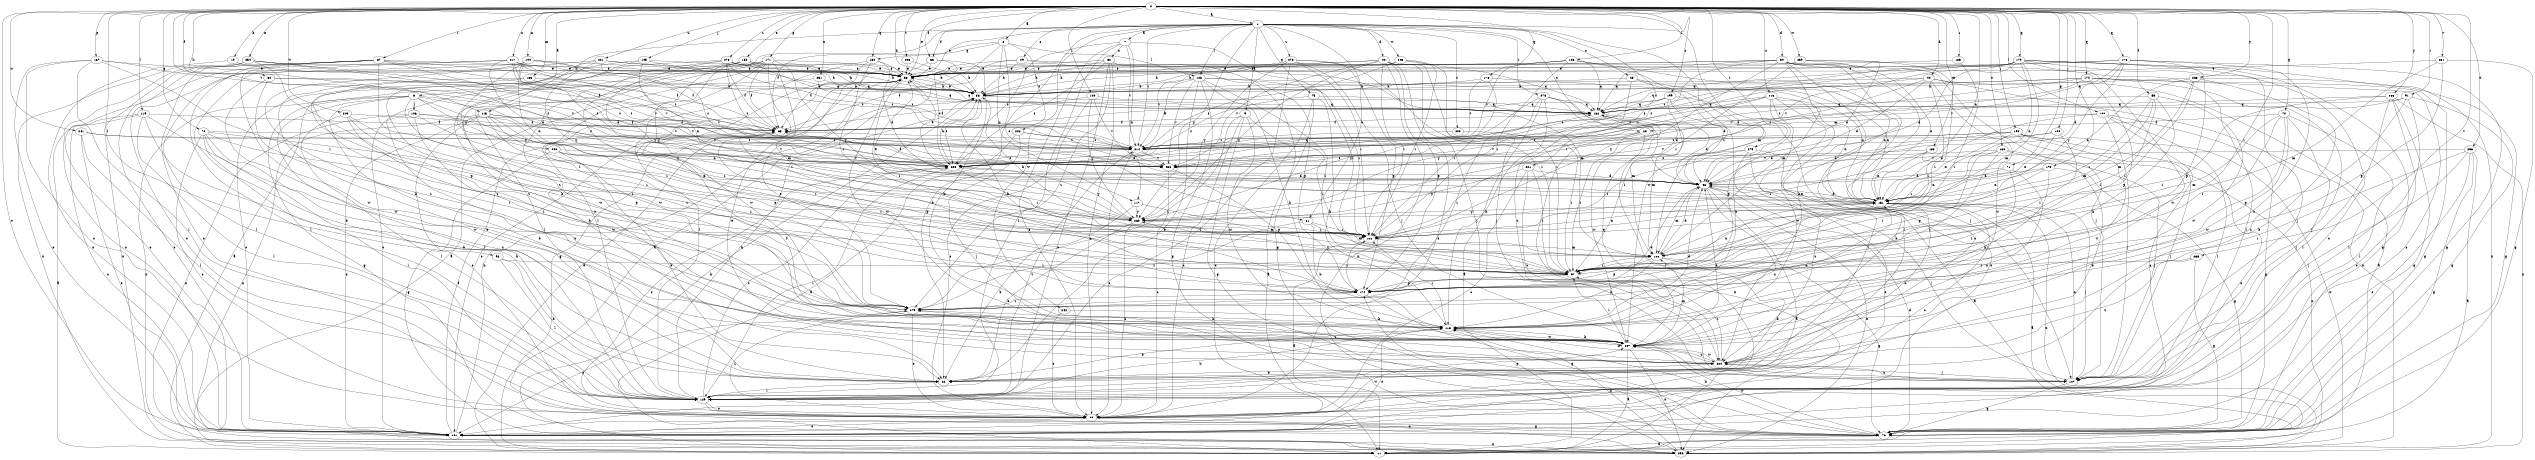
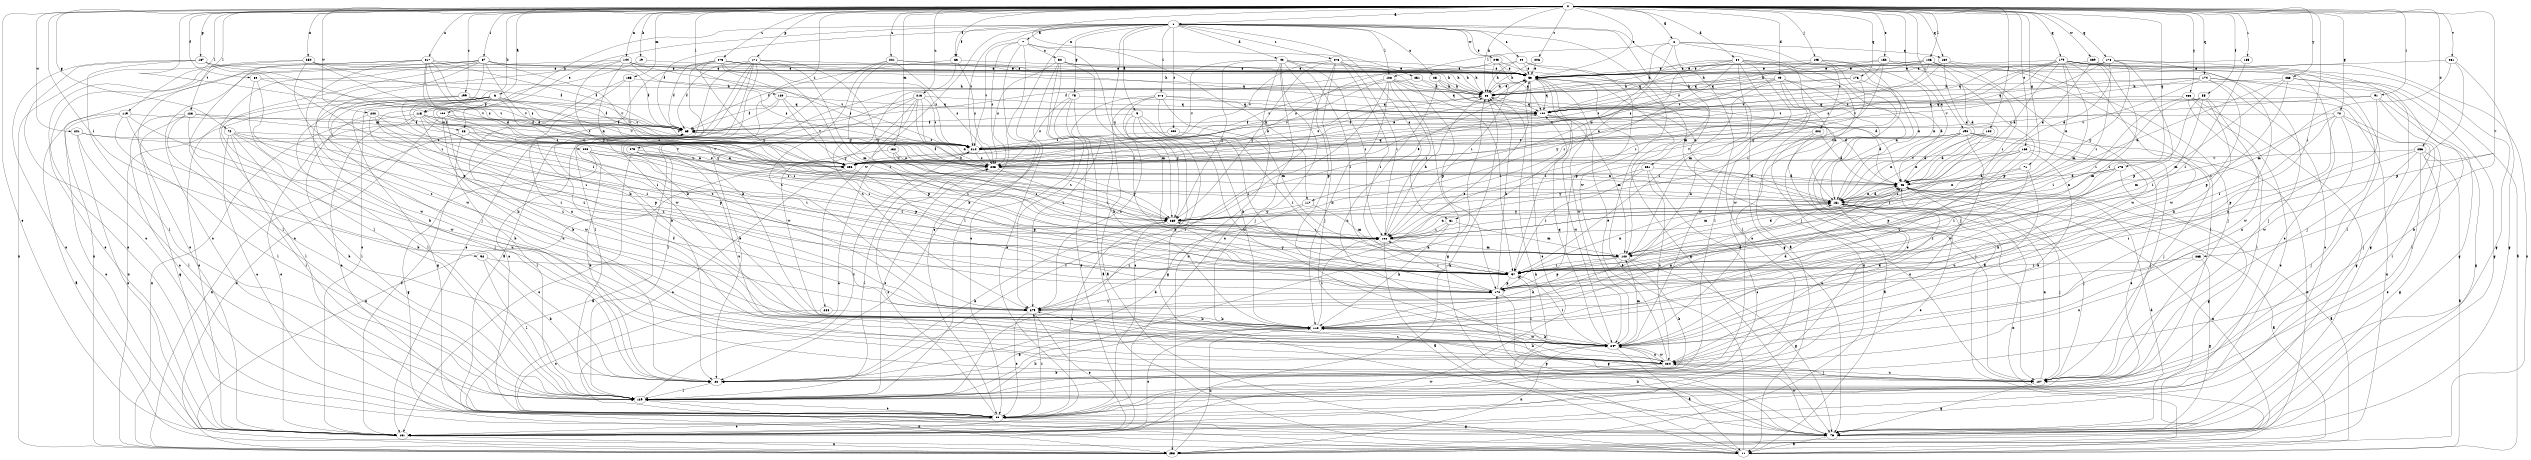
  strict digraph {
    0
    1
    2
    6
    19
    34
    40
    53
    55
    60
    63
    70
    71
    72
    86
    87
    91
    92
    97
    104
    105
    115
    119
    120
    123
    126
    132
    135
    144
    151
    152
    160
    161
    167
    171
    173
    174
    176
    178
    179
    180
    185
    190
    199
    206
    214
    216
    217
    221
    231
    235
    239
    240
    241
    251
    254
    256
    266
    268
    273
    275
    7
    9
    22
    23
    25
    29
    31
    42
    65
    75
    128
    140
    200
    201
    243
    244
    269
    276
    278
    247
    11
    117
    129
    202
    76
    106
    203
    236
    246
    258
    279
    33
    118
    192
    107
    182
    43
    172
    224
    32
    0 -> 1 [label=a]
    0 -> 2 [label=a]
    0 -> 6 [label=a]
    0 -> 19 [label=b]
    0 -> 34 [label=d]
    0 -> 40 [label=d]
    0 -> 53 [label=e]
    0 -> 55 [label=f]
    0 -> 60 [label=f]
    0 -> 63 [label=f]
    0 -> 70 [label=g]
    0 -> 71 [label=g]
    0 -> 72 [label=g]
    0 -> 86 [label=h]
    0 -> 87 [label=i]
    0 -> 91 [label=i]
    0 -> 92 [label=i]
    0 -> 97 [label=i]
    0 -> 104 [label=j]
    0 -> 105 [label=j]
    0 -> 115 [label=k]
    0 -> 119 [label=l]
    0 -> 120 [label=l]
    0 -> 123 [label=l]
    0 -> 126 [label=l]
    0 -> 132 [label=m]
    0 -> 135 [label=m]
    0 -> 144 [label=n]
    0 -> 151 [label=n]
    0 -> 152 [label=o]
    0 -> 160 [label=o]
    0 -> 161 [label=o]
    0 -> 167 [label=p]
    0 -> 171 [label=p]
    0 -> 173 [label=q]
    0 -> 174 [label=q]
    0 -> 176 [label=q]
    0 -> 178 [label=q]
    0 -> 179 [label=q]
    0 -> 180 [label=q]
    0 -> 185 [label=r]
    0 -> 190 [label=r]
    0 -> 199 [label=s]
    0 -> 206 [label=t]
    0 -> 214 [label=t]
    0 -> 216 [label=u]
    0 -> 217 [label=u]
    0 -> 221 [label=u]
    0 -> 231 [label=v]
    0 -> 235 [label=v]
    0 -> 239 [label=w]
    0 -> 240 [label=w]
    0 -> 241 [label=w]
    0 -> 251 [label=x]
    0 -> 254 [label=x]
    0 -> 256 [label=x]
    0 -> 266 [label=y]
    0 -> 268 [label=y]
    0 -> 273 [label=z]
    0 -> 275 [label=z]
    1 -> 53 [label=e]
    1 -> 63 [label=f]
    1 -> 115 [label=k]
    1 -> 214 [label=t]
    1 -> 7 [label=a]
    1 -> 9 [label=a]
    1 -> 22 [label=b]
    1 -> 23 [label=c]
    1 -> 25 [label=c]
    1 -> 29 [label=c]
    1 -> 31 [label=c]
    1 -> 42 [label=d]
    1 -> 65 [label=f]
    1 -> 75 [label=g]
    1 -> 128 [label=l]
    1 -> 140 [label=m]
    1 -> 200 [label=s]
    1 -> 201 [label=s]
    1 -> 243 [label=w]
    1 -> 244 [label=w]
    1 -> 269 [label=y]
    1 -> 276 [label=z]
    1 -> 278 [label=z]
    1 -> 247 [label=w]
    2 -> 180 [label=q]
    2 -> 31 [label=c]
    2 -> 128 [label=l]
    2 -> 11 [label=a]
    2 -> 117 [label=k]
    2 -> 129 [label=l]
    2 -> 202 [label=s]
    6 -> 22 [label=b]
    6 -> 269 [label=y]
    6 -> 129 [label=l]
    6 -> 76 [label=g]
    6 -> 106 [label=j]
    6 -> 203 [label=s]
    6 -> 236 [label=v]
    6 -> 246 [label=w]
    6 -> 258 [label=x]
    6 -> 279 [label=z]
    19 -> 53 [label=e]
    19 -> 161 [label=o]
    34 -> 53 [label=e]
    34 -> 86 [label=h]
    34 -> 151 [label=n]
    34 -> 140 [label=m]
    34 -> 129 [label=l]
    34 -> 203 [label=s]
    34 -> 33 [label=c]
    34 -> 118 [label=k]
    34 -> 192 [label=r]
    34 -> 107 [label=j]
    34 -> 182 [label=q]
    40 -> 86 [label=h]
    40 -> 97 [label=i]
    40 -> 269 [label=y]
    40 -> 247 [label=w]
    40 -> 11 [label=a]
    40 -> 236 [label=v]
    40 -> 258 [label=x]
    40 -> 43 [label=d]
    53 -> 86 [label=h]
    53 -> 97 [label=i]
    53 -> 161 [label=o]
    53 -> 247 [label=w]
    53 -> 76 [label=g]
    53 -> 182 [label=q]
    55 -> 97 [label=i]
    55 -> 140 [label=m]
    55 -> 247 [label=w]
    55 -> 118 [label=k]
    55 -> 192 [label=r]
    55 -> 182 [label=q]
    60 -> 86 [label=h]
    60 -> 214 [label=t]
    60 -> 247 [label=w]
    60 -> 279 [label=z]
    63 -> 53 [label=e]
    63 -> 65 [label=f]
    63 -> 203 [label=s]
    63 -> 118 [label=k]
    70 -> 97 [label=i]
    70 -> 65 [label=f]
    70 -> 140 [label=m]
    70 -> 247 [label=w]
    70 -> 129 [label=l]
    70 -> 107 [label=j]
    70 -> 172 [label=p]
    71 -> 151 [label=n]
    71 -> 279 [label=z]
    71 -> 43 [label=d]
    71 -> 224 [label=u]
    72 -> 97 [label=i]
    72 -> 214 [label=t]
    72 -> 22 [label=b]
    72 -> 129 [label=l]
    72 -> 33 [label=c]
    72 -> 192 [label=r]
    72 -> 224 [label=u]
    86 -> 53 [label=e]
    86 -> 203 [label=s]
    86 -> 182 [label=q]
    87 -> 53 [label=e]
    87 -> 97 [label=i]
    87 -> 161 [label=o]
    87 -> 65 [label=f]
    87 -> 247 [label=w]
    87 -> 129 [label=l]
    87 -> 236 [label=v]
    87 -> 258 [label=x]
    87 -> 33 [label=c]
    87 -> 43 [label=d]
    91 -> 214 [label=t]
    91 -> 129 [label=l]
    91 -> 76 [label=g]
    91 -> 182 [label=q]
    91 -> 224 [label=u]
    92 -> 97 [label=i]
    92 -> 22 [label=b]
    92 -> 129 [label=l]
    97 -> 151 [label=n]
    97 -> 269 [label=y]
    97 -> 172 [label=p]
    104 -> 97 [label=i]
    104 -> 151 [label=n]
    104 -> 214 [label=t]
    104 -> 43 [label=d]
    105 -> 53 [label=e]
    105 -> 151 [label=n]
    105 -> 161 [label=o]
    105 -> 247 [label=w]
    105 -> 182 [label=q]
    115 -> 151 [label=n]
    115 -> 161 [label=o]
    115 -> 214 [label=t]
    115 -> 65 [label=f]
    115 -> 258 [label=x]
    115 -> 279 [label=z]
    115 -> 33 [label=c]
    115 -> 192 [label=r]
    115 -> 172 [label=p]
    119 -> 161 [label=o]
    119 -> 22 [label=b]
    119 -> 65 [label=f]
    119 -> 247 [label=w]
    119 -> 11 [label=a]
    119 -> 129 [label=l]
    120 -> 65 [label=f]
    120 -> 269 [label=y]
    120 -> 236 [label=v]
    120 -> 33 [label=c]
    120 -> 182 [label=q]
    123 -> 151 [label=n]
    123 -> 23 [label=m]
    123 -> 129 [label=l]
    123 -> 76 [label=g]
    123 -> 33 [label=c]
    123 -> 107 [label=j]
    126 -> 53 [label=e]
    126 -> 86 [label=h]
    126 -> 214 [label=t]
    126 -> 192 [label=r]
    126 -> 107 [label=j]
    126 -> 182 [label=q]
    126 -> 43 [label=d]
    132 -> 151 [label=n]
    132 -> 203 [label=s]
    132 -> 258 [label=x]
    132 -> 192 [label=r]
    135 -> 86 [label=h]
    135 -> 22 [label=b]
    135 -> 236 [label=v]
    135 -> 279 [label=z]
    144 -> 53 [label=e]
    144 -> 86 [label=h]
    144 -> 151 [label=n]
    144 -> 214 [label=t]
    144 -> 22 [label=b]
    144 -> 269 [label=y]
    144 -> 203 [label=s]
    144 -> 33 [label=c]
    151 -> 269 [label=y]
    151 -> 11 [label=a]
    151 -> 258 [label=x]
    151 -> 33 [label=c]
    151 -> 107 [label=j]
    151 -> 43 [label=d]
    151 -> 224 [label=u]
    152 -> 53 [label=e]
    152 -> 86 [label=h]
    152 -> 214 [label=t]
    152 -> 269 [label=y]
    152 -> 11 [label=a]
    152 -> 172 [label=p]
    160 -> 22 [label=b]
    160 -> 236 [label=v]
    160 -> 279 [label=z]
    160 -> 192 [label=r]
    160 -> 107 [label=j]
    160 -> 172 [label=p]
    161 -> 86 [label=h]
    161 -> 65 [label=f]
    161 -> 258 [label=x]
    167 -> 53 [label=e]
    167 -> 161 [label=o]
    167 -> 129 [label=l]
    167 -> 236 [label=v]
    167 -> 33 [label=c]
    167 -> 192 [label=r]
    171 -> 53 [label=e]
    171 -> 97 [label=i]
    171 -> 161 [label=o]
    171 -> 22 [label=b]
    171 -> 65 [label=f]
    171 -> 140 [label=m]
    171 -> 269 [label=y]
    171 -> 247 [label=w]
    171 -> 11 [label=a]
    171 -> 129 [label=l]
    173 -> 97 [label=i]
    173 -> 151 [label=n]
    173 -> 76 [label=g]
    173 -> 118 [label=k]
    173 -> 43 [label=d]
    174 -> 86 [label=h]
    174 -> 214 [label=t]
    174 -> 76 [label=g]
    174 -> 236 [label=v]
    174 -> 33 [label=c]
    174 -> 107 [label=j]
    174 -> 182 [label=q]
    174 -> 172 [label=p]
    176 -> 86 [label=h]
    176 -> 151 [label=n]
    176 -> 214 [label=t]
    176 -> 192 [label=r]
    178 -> 53 [label=e]
    178 -> 269 [label=y]
    178 -> 76 [label=g]
    178 -> 236 [label=v]
    178 -> 182 [label=q]
    178 -> 43 [label=d]
    178 -> 172 [label=p]
    178 -> 224 [label=u]
    179 -> 53 [label=e]
    179 -> 151 [label=n]
    179 -> 214 [label=t]
    179 -> 140 [label=m]
    179 -> 247 [label=w]
    179 -> 76 [label=g]
    179 -> 203 [label=s]
    179 -> 236 [label=v]
    179 -> 258 [label=x]
    179 -> 33 [label=c]
    179 -> 107 [label=j]
    179 -> 43 [label=d]
    180 -> 53 [label=e]
    180 -> 247 [label=w]
    180 -> 129 [label=l]
    180 -> 192 [label=r]
    180 -> 43 [label=d]
    185 -> 53 [label=e]
    185 -> 97 [label=i]
    190 -> 151 [label=n]
    190 -> 161 [label=o]
    190 -> 214 [label=t]
    190 -> 247 [label=w]
    190 -> 236 [label=v]
    190 -> 258 [label=x]
    190 -> 107 [label=j]
    190 -> 43 [label=d]
    199 -> 97 [label=i]
    199 -> 161 [label=o]
    199 -> 214 [label=t]
    199 -> 65 [label=f]
    199 -> 118 [label=k]
    199 -> 182 [label=q]
    206 -> 53 [label=e]
    206 -> 86 [label=h]
    214 -> 203 [label=s]
    214 -> 236 [label=v]
    214 -> 33 [label=c]
    216 -> 151 [label=n]
    216 -> 214 [label=t]
    216 -> 22 [label=b]
    216 -> 269 [label=y]
    216 -> 247 [label=w]
    216 -> 129 [label=l]
    216 -> 182 [label=q]
    216 -> 172 [label=p]
    217 -> 53 [label=e]
    217 -> 161 [label=o]
    217 -> 214 [label=t]
    217 -> 65 [label=f]
    217 -> 129 [label=l]
    217 -> 203 [label=s]
    217 -> 236 [label=v]
+   217 -> 107 [label=j]
    217 -> 43 [label=d]
    221 -> 53 [label=e]
    221 -> 86 [label=h]
    221 -> 269 [label=y]
    221 -> 203 [label=s]
    221 -> 279 [label=z]
    221 -> 118 [label=k]
    231 -> 53 [label=e]
    231 -> 140 [label=m]
    231 -> 76 [label=g]
    231 -> 172 [label=p]
    235 -> 97 [label=i]
    235 -> 76 [label=g]
    235 -> 224 [label=u]
    239 -> 53 [label=e]
    239 -> 97 [label=i]
    239 -> 129 [label=l]
    239 -> 192 [label=r]
    239 -> 43 [label=d]
    240 -> 97 [label=i]
    240 -> 65 [label=f]
    240 -> 129 [label=l]
    240 -> 279 [label=z]
    240 -> 172 [label=p]
    241 -> 161 [label=o]
    241 -> 214 [label=t]
    241 -> 129 [label=l]
    241 -> 236 [label=v]
    251 -> 86 [label=h]
    251 -> 279 [label=z]
    251 -> 182 [label=q]
    254 -> 53 [label=e]
    254 -> 161 [label=o]
    254 -> 65 [label=f]
    254 -> 203 [label=s]
    254 -> 258 [label=x]
    254 -> 172 [label=p]
    256 -> 161 [label=o]
    256 -> 11 [label=a]
    256 -> 76 [label=g]
    256 -> 236 [label=v]
    256 -> 118 [label=r]
    256 -> 107 [label=j]
    266 -> 97 [label=i]
    266 -> 161 [label=o]
    266 -> 129 [label=l]
    266 -> 76 [label=g]
    266 -> 258 [label=x]
    266 -> 182 [label=q]
    268 -> 86 [label=h]
    268 -> 97 [label=i]
    268 -> 151 [label=n]
    268 -> 22 [label=b]
    268 -> 140 [label=m]
    268 -> 76 [label=g]
    273 -> 53 [label=e]
    273 -> 86 [label=h]
    273 -> 214 [label=t]
    273 -> 65 [label=f]
    273 -> 269 [label=y]
    273 -> 203 [label=s]
    273 -> 118 [label=k]
    273 -> 182 [label=q]
    273 -> 224 [label=u]
    275 -> 161 [label=o]
    275 -> 11 [label=a]
    275 -> 203 [label=s]
    275 -> 192 [label=r]
    275 -> 224 [label=u]
    7 -> 97 [label=i]
    7 -> 214 [label=t]
    7 -> 117 [label=k]
    7 -> 129 [label=l]
    7 -> 203 [label=s]
    7 -> 33 [label=c]
    7 -> 32 [label=c]
    9 -> 97 [label=i]
    9 -> 65 [label=f]
    9 -> 247 [label=w]
    9 -> 76 [label=g]
    9 -> 279 [label=z]
    9 -> 33 [label=c]
    22 -> 129 [label=l]
    23 -> 97 [label=i]
    23 -> 214 [label=t]
    23 -> 129 [label=l]
    23 -> 236 [label=v]
    23 -> 258 [label=x]
    25 -> 86 [label=h]
    25 -> 151 [label=n]
    25 -> 43 [label=d]
    25 -> 224 [label=u]
    29 -> 53 [label=e]
    29 -> 86 [label=h]
    29 -> 65 [label=f]
    29 -> 76 [label=g]
    29 -> 172 [label=p]
    31 -> 140 [label=m]
    31 -> 279 [label=z]
    31 -> 118 [label=k]
    31 -> 192 [label=r]
    42 -> 53 [label=e]
    42 -> 86 [label=h]
    42 -> 97 [label=i]
    42 -> 269 [label=y]
    42 -> 236 [label=v]
    42 -> 258 [label=x]
    42 -> 33 [label=c]
    42 -> 192 [label=r]
    42 -> 107 [label=j]
    42 -> 172 [label=p]
    65 -> 214 [label=t]
    65 -> 172 [label=p]
    75 -> 161 [label=o]
    75 -> 11 [label=a]
    75 -> 203 [label=s]
    75 -> 118 [label=k]
    75 -> 182 [label=q]
    128 -> 86 [label=h]
    128 -> 97 [label=i]
    128 -> 151 [label=n]
    128 -> 214 [label=t]
    128 -> 22 [label=b]
    128 -> 76 [label=g]
    128 -> 236 [label=v]
    128 -> 118 [label=k]
    128 -> 192 [label=r]
    140 -> 97 [label=i]
    140 -> 22 [label=b]
    140 -> 76 [label=g]
    140 -> 118 [label=k]
    140 -> 43 [label=d]
    140 -> 172 [label=p]
    200 -> 97 [label=i]
    200 -> 214 [label=t]
    201 -> 97 [label=i]
    201 -> 269 [label=y]
    201 -> 33 [label=c]
    201 -> 43 [label=d]
    201 -> 224 [label=u]
    243 -> 53 [label=e]
    243 -> 203 [label=s]
    243 -> 192 [label=r]
    243 -> 107 [label=j]
    243 -> 182 [label=q]
    244 -> 33 [label=c]
    244 -> 118 [label=k]
    269 -> 53 [label=e]
    269 -> 22 [label=b]
    269 -> 33 [label=c]
    269 -> 192 [label=r]
    276 -> 140 [label=m]
    276 -> 269 [label=y]
    276 -> 11 [label=a]
    276 -> 279 [label=z]
    276 -> 118 [label=k]
    276 -> 182 [label=q]
    276 -> 43 [label=d]
    278 -> 53 [label=e]
    278 -> 97 [label=i]
    278 -> 214 [label=t]
    278 -> 269 [label=y]
    278 -> 129 [label=l]
    278 -> 192 [label=r]
    278 -> 107 [label=j]
    278 -> 172 [label=p]
    247 -> 97 [label=i]
    247 -> 65 [label=f]
    247 -> 140 [label=m]
    247 -> 11 [label=a]
    247 -> 258 [label=x]
    247 -> 118 [label=k]
    247 -> 182 [label=q]
    247 -> 43 [label=d]
    247 -> 224 [label=u]
    11 -> 53 [label=e]
    11 -> 86 [label=h]
    117 -> 22 [label=b]
    117 -> 140 [label=m]
    117 -> 269 [label=y]
    129 -> 86 [label=h]
    129 -> 214 [label=t]
    129 -> 203 [label=s]
    129 -> 258 [label=x]
    129 -> 33 [label=c]
    129 -> 118 [label=k]
    202 -> 214 [label=t]
    202 -> 11 [label=a]
    202 -> 107 [label=j]
    202 -> 43 [label=d]
    76 -> 247 [label=w]
    76 -> 11 [label=a]
    76 -> 118 [label=k]
    76 -> 43 [label=d]
    76 -> 172 [label=p]
    106 -> 65 [label=f]
    106 -> 247 [label=w]
    106 -> 236 [label=v]
    106 -> 258 [label=x]
    106 -> 192 [label=r]
    106 -> 224 [label=u]
    203 -> 53 [label=e]
    203 -> 86 [label=h]
    203 -> 65 [label=f]
    203 -> 269 [label=y]
    203 -> 129 [label=l]
    203 -> 192 [label=r]
    203 -> 182 [label=q]
    203 -> 43 [label=d]
    236 -> 33 [label=c]
    236 -> 172 [label=p]
    246 -> 97 [label=i]
    246 -> 22 [label=b]
    246 -> 76 [label=g]
    246 -> 236 [label=v]
    246 -> 192 [label=r]
    258 -> 118 [label=k]
    279 -> 53 [label=e]
    279 -> 161 [label=o]
    279 -> 33 [label=c]
    279 -> 118 [label=k]
    279 -> 43 [label=d]
    33 -> 161 [label=o]
    33 -> 247 [label=w]
    33 -> 76 [label=g]
    33 -> 203 [label=s]
    33 -> 279 [label=z]
    118 -> 151 [label=n]
    118 -> 161 [label=o]
    118 -> 22 [label=b]
    118 -> 247 [label=w]
    118 -> 192 [label=r]
    118 -> 43 [label=d]
    192 -> 86 [label=h]
    192 -> 151 [label=n]
    192 -> 140 [label=m]
    192 -> 11 [label=a]
    107 -> 151 [label=n]
    107 -> 76 [label=g]
    107 -> 224 [label=u]
    182 -> 65 [label=f]
    182 -> 140 [label=m]
    182 -> 247 [label=w]
    182 -> 43 [label=d]
    43 -> 151 [label=n]
    43 -> 140 [label=m]
    43 -> 11 [label=a]
    43 -> 258 [label=x]
    43 -> 107 [label=j]
    43 -> 224 [label=u]
    172 -> 86 [label=h]
    172 -> 76 [label=g]
    172 -> 279 [label=z]
    172 -> 192 [label=r]
    224 -> 53 [label=e]
    224 -> 97 [label=i]
    224 -> 22 [label=b]
    224 -> 247 [label=w]
    224 -> 279 [label=z]
    224 -> 118 [label=k]
    224 -> 107 [label=j]
    32 -> 53 [label=e]
    32 -> 86 [label=h]
    32 -> 161 [label=o]
    32 -> 140 [label=m]
    32 -> 203 [label=s]
    32 -> 279 [label=z]
    32 -> 33 [label=c]
  }
